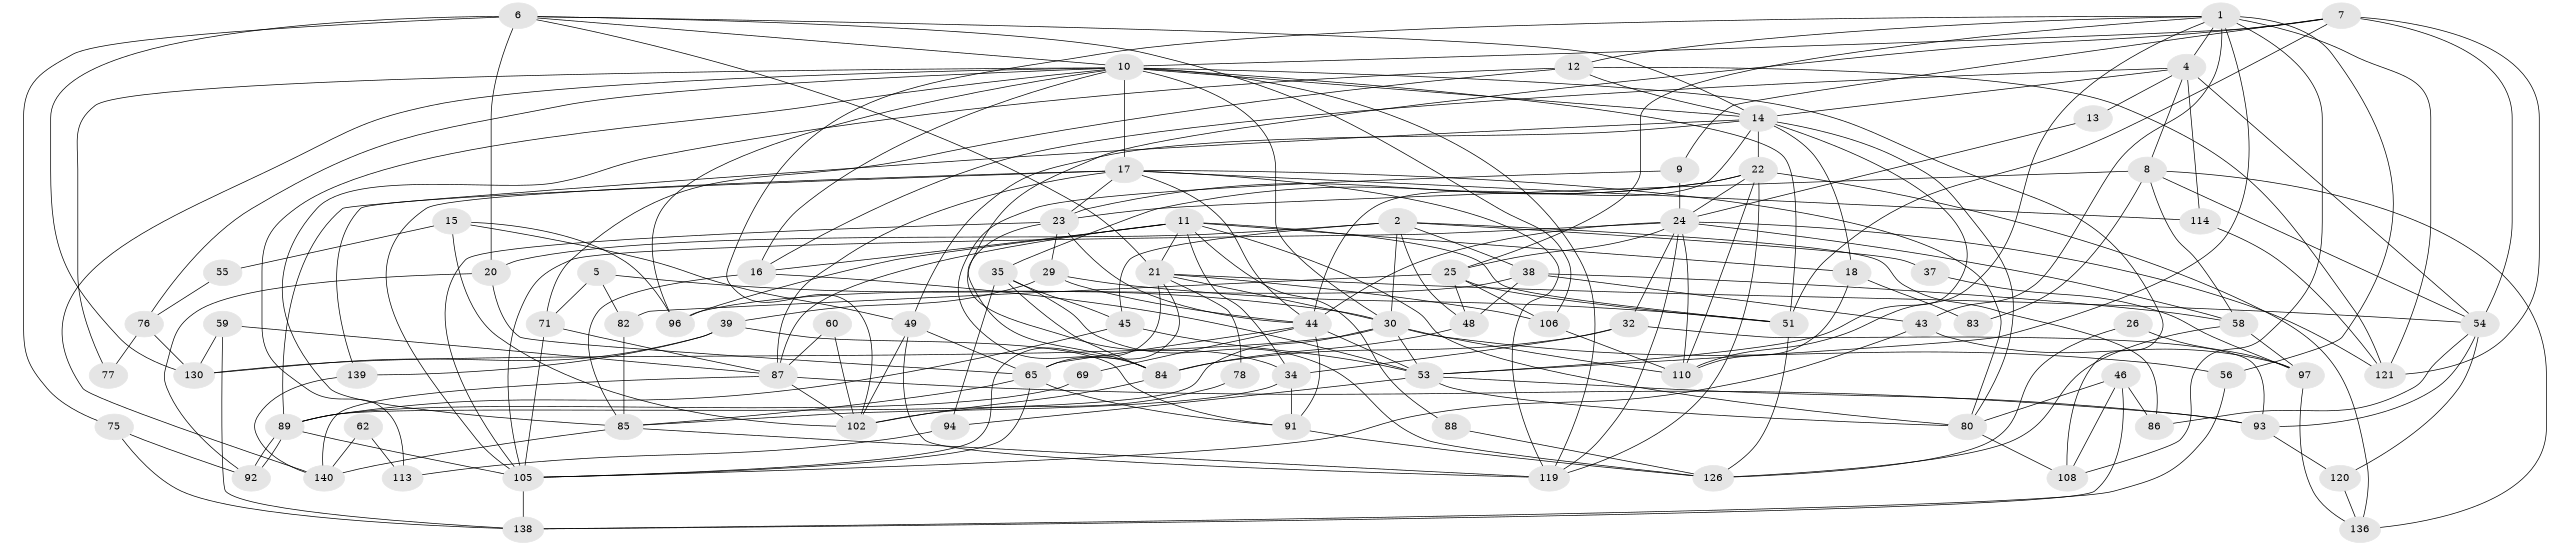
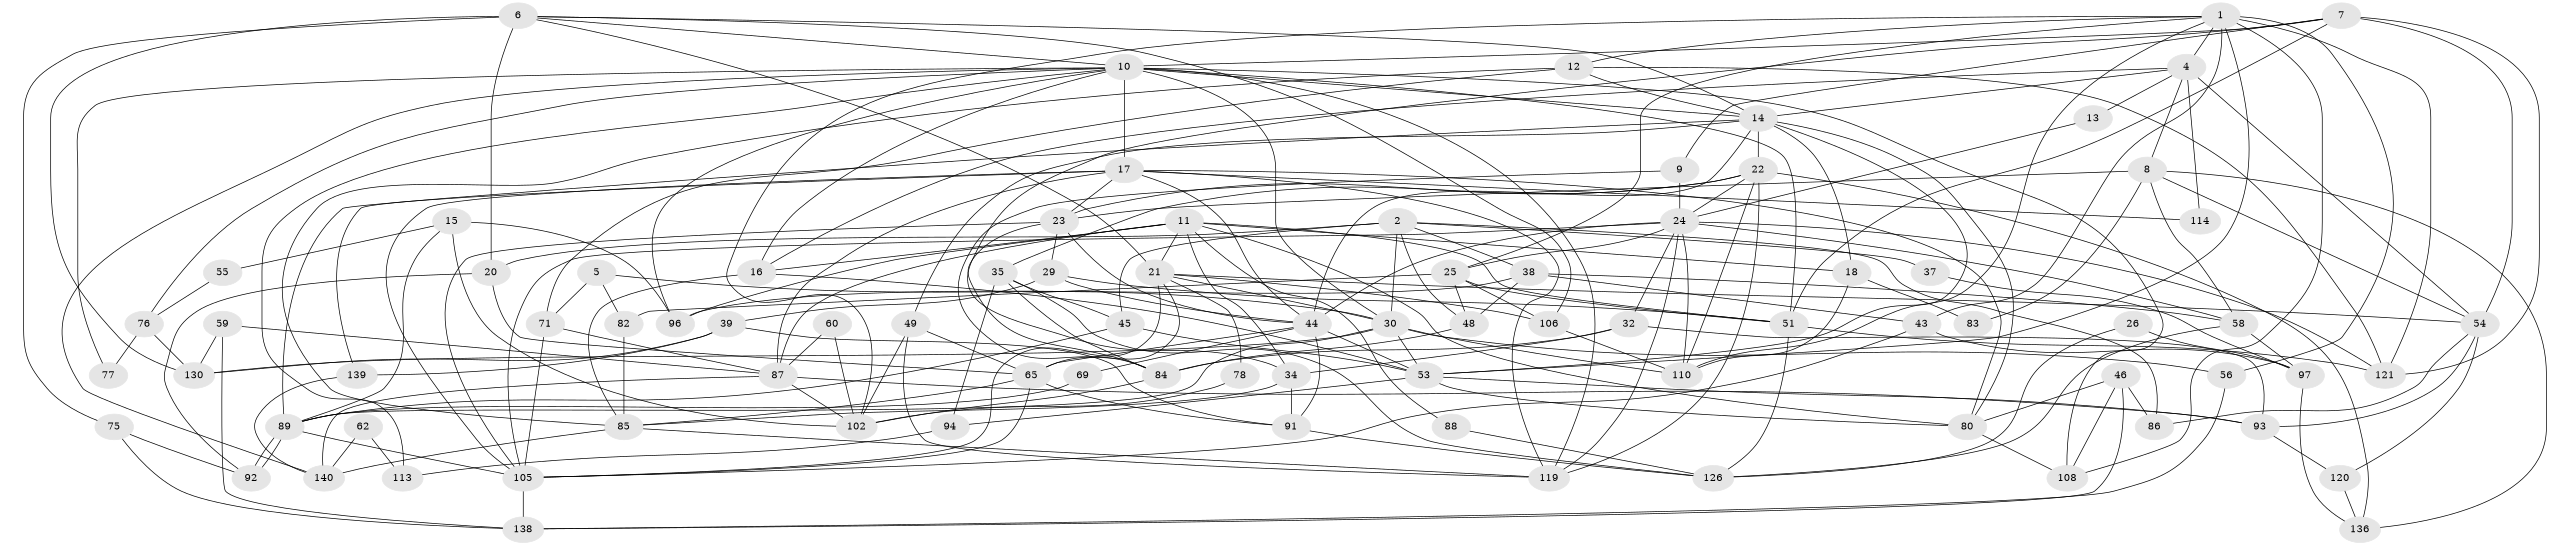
  graph {
    node [color=gray90 style=filled]
    1 [super="+42+36"]
    4 [super="+27"]
    12 [super="+28"]
    25 [super="+99"]
    43
    53 [super="+64+141"]
    56
    102
    108
    110 [super="+131"]
    121
    8 [super="+63+40"]
    13
    14 [super="+68+41"]
    16
    n16 [label=54 super="+61"]
    114
    71
    85 [super="+111"]
    48
    82
    106
    51 [super="+117"]
    105 [super="+124"]
    97
    80 [super="+137"]
    93 [super="+133"]
    94
    138
    2 [super="+3"]
    20
    30 [super="+125"]
    37
    38 [super="+142"]
    45 [super="+118"]
    86
    65 [super="+145"]
    92
    130
    89 [super="+127"]
    58 [super="+73"]
    96
    84 [super="+135"]
    23 [super="+67"]
    83
    136
    24 [super="+70"]
    18
    22 [super="+72+143"]
    44 [super="+109+66"]
    49 [super="+115"]
    120
    5
    87 [super="+104"]
    6 [super="+19"]
    10 [super="+122+79+31"]
    21 [super="+103"]
    75
    17 [super="+146+47"]
    76
    77
    113
    119 [super="+134"]
    140 [super="+144"]
    78
    7 [super="+52+54"]
    9
    34
    91
    126
    29
    32
    139
    11 [super="+112+123"]
    88
    35
    69
    15 [super="+90"]
    55
    39
    26
    46
    59
    60
    62
    1 -- 4
    1 -- 12
    1 -- 25
    1 -- 43
    1 -- 53
    1 -- 56
    1 -- 102
    1 -- 108
    1 -- 110
    1 -- 121
    4 -- 8
    4 -- 13
    4 -- 14
    4 -- 16
    4 -- n16
    4 -- 114
    12 -- 121
    12 -- 14
    12 -- 71
    12 -- 85
    25 -- 48
    25 -- 82
    25 -- 106
    25 -- 51
    43 -- 105
    43 -- 97
    53 -- 80
    53 -- 93
    53 -- 94
    56 -- 138
    8 -- n16
    8 -- 58
    8 -- 23
    8 -- 83
    8 -- 136
    13 -- 24
    14 -- 53
    14 -- 80
    14 -- 89 [weight=2]
    14 -- 18
    14 -- 22
    14 -- 44
    14 -- 49
    16 -- 53
    16 -- 85
    n16 -- 93
    n16 -- 86
    n16 -- 120
-   114 -- 121
+   51 -- 121
    71 -- 105
    71 -- 87
    85 -- 119
    85 -- 140
    48 -- 84
    82 -- 85
    106 -- 110
    51 -- 126
    105 -- 138
    97 -- 136
    80 -- 108
    93 -- 120
    94 -- 113
    2 -- 48
    2 -- 20
    2 -- 30
    2 -- 37
    2 -- 38
    2 -- 45 [weight=2]
    2 -- 86
    20 -- 65
    20 -- 92
    30 -- 53
    30 -- 56
    30 -- 110
    30 -- 130
    30 -- 89
    37 -- 97
    38 -- 43
    38 -- 48
    38 -- 58
    38 -- 96
    45 -- 53
    45 -- 89
    65 -- 85
    65 -- 105
    65 -- 91
    89 -- 105
    89 -- 92
    89 -- 92
    58 -- 97
    58 -- 126
    84 -- 102
    23 -- 105
    23 -- 84
    23 -- 44 [weight=2]
    23 -- 29
    24 -- 25
    24 -- 110
    24 -- 121
    24 -- 105
    24 -- 58
    24 -- 44 [weight=2]
    24 -- 119
    24 -- 32
    18 -- 110
    18 -- 83
    22 -- 110
    22 -- 23
    22 -- 136
    22 -- 24
    22 -- 119
    22 -- 35
    44 -- 53
    44 -- 65
    44 -- 91
    44 -- 69
    49 -- 102
    49 -- 65
    49 -- 119
    120 -- 136
    5 -- 71
    5 -- 82
    5 -- 30
    87 -- 102
    87 -- 93
    87 -- 140
    6 -- 14
    6 -- 106
    6 -- 20
    6 -- 130
    6 -- 10
    6 -- 21
    6 -- 75
    10 -- 108
    10 -- 14
    10 -- 16
    10 -- 51
    10 -- 30
    10 -- 96
    10 -- 17 [weight=2]
    10 -- 76
    10 -- 77
    10 -- 113
    10 -- 119
    10 -- 140
    21 -- n16
    21 -- 106
    21 -- 105
    21 -- 30
    21 -- 65
    21 -- 78
    75 -- 138
    75 -- 92
    17 -- 114
    17 -- 105
    17 -- 80
    17 -- 23 [weight=2]
    17 -- 44 [weight=2]
    17 -- 87
    17 -- 119
    17 -- 139
    76 -- 130
    76 -- 77
    78 -- 102
    7 -- 121
    7 -- n16 [weight=2]
    7 -- 51
    7 -- 10 [weight=2]
    7 -- 9
    7 -- 34
    9 -- 84
    9 -- 24
    34 -- 85
    34 -- 91
    91 -- 126
    29 -- 51
    29 -- 44
    29 -- 39
    32 -- 93
    32 -- 84
    32 -- 34
    139 -- 140
    11 -- 16
    11 -- 51
    11 -- 80
    11 -- 96
    11 -- 18
    11 -- 87
    11 -- 21 [weight=2]
    11 -- 34
    11 -- 88
    88 -- 126
    35 -- 94
    35 -- 45
    35 -- 84
    35 -- 126
    69 -- 89
    15 -- 102
-   15 -- 49
+   15 -- 89
    15 -- 96
    15 -- 55
    55 -- 76
    39 -- 130
    39 -- 91
    39 -- 139
    26 -- 97
    26 -- 126
    46 -- 108
    46 -- 80
    46 -- 138
    46 -- 86
    59 -- 138
    59 -- 130
    59 -- 87
    60 -- 102
    60 -- 87
    62 -- 113
    62 -- 140
  }
